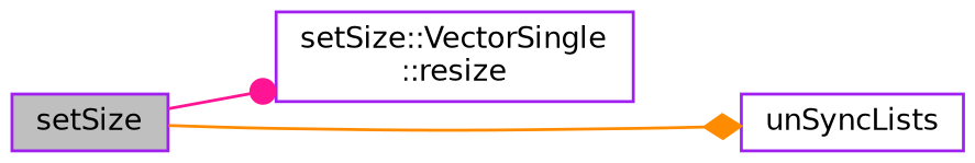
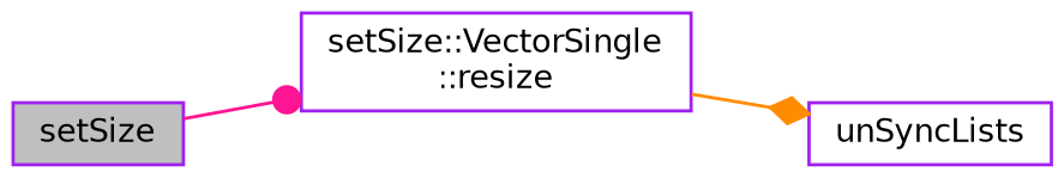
  digraph {
    rankdir=LR
    node [color=purple fillcolor=white fontname=Helvetica fontsize=10 shape=box style=filled]
    edge [fontname=Helvetica fontsize=10 labelfontname=Helvetica labelfontsize=10 style=solid]
    n1 [fillcolor=grey75 fontcolor=black height=0.2 label=setSize width=0.4]
    n2 [height=0.2 label="setSize::VectorSingle\l::resize" width=0.4]
    n3 [height=0.2 label=unSyncLists width=0.4]
    n1 -> n2 [arrowhead=dot color=deeppink]
-   n1 -> n3 [arrowhead=diamond color=darkorange]
+   n2 -> n3 [arrowhead=diamond color=darkorange]
  }
